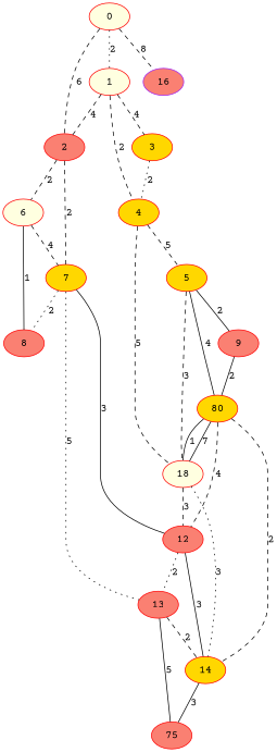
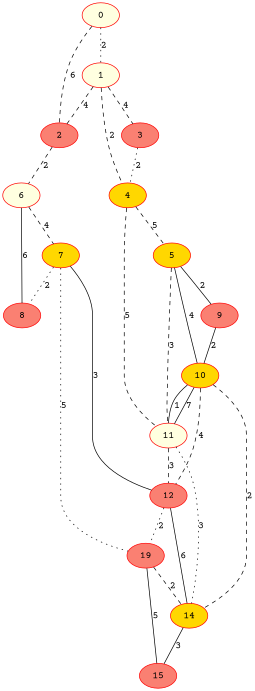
  graph {
    fontname="Courier Prime"
    node [color=red fillcolor=salmon fontname="Courier Prime" style=filled weight=1]
    edge [fontname="Courier Prime" style=dashed]
    0 [fillcolor=lightyellow]
    1 [fillcolor=lightyellow]
    2
-   16 [color=purple weight=4]
-   3 [fillcolor=gold]
+   3
    4 [fillcolor=gold]
    6 [fillcolor=lightyellow]
    7 [fillcolor=gold]
    5 [fillcolor=gold]
-   11 [fillcolor=lightyellow label=18]
+   11 [fillcolor=lightyellow]
    8
    12
-   13
+   13 [label=19]
    9
-   10 [fillcolor=gold label=80]
+   10 [fillcolor=gold]
    14 [fillcolor=gold]
-   15 [label=75]
+   15
    0 -- 1 [label=2 style=dotted]
    0 -- 2 [label=6]
-   0 -- 16 [label=8]
    1 -- 2 [label=4]
    1 -- 3 [label=4]
    1 -- 4 [label=2]
    2 -- 6 [label=2]
-   2 -- 7 [label=2]
    3 -- 4 [label=2 style=dotted]
    4 -- 5 [label=5]
    4 -- 11 [label=5]
    6 -- 7 [label=4]
-   6 -- 8 [label=1 style=solid]
+   6 -- 8 [label=6 style=solid]
    7 -- 8 [label=2 style=dotted]
    7 -- 12 [label=3 style=solid]
    7 -- 13 [label=5 style=dotted]
    5 -- 11 [label=3]
    5 -- 9 [label=2 style=solid]
    5 -- 10 [label=4 style=solid]
    11 -- 12 [label=3]
    11 -- 14 [label=3 style=dotted]
    12 -- 13 [label=2 style=dotted]
-   12 -- 14 [label=3 style=solid]
+   12 -- 14 [label=6 style=solid]
    13 -- 14 [label=2]
    13 -- 15 [label=5 style=solid]
    9 -- 10 [label=2 style=solid]
    10 -- 11 [label=1 style=solid]
    10 -- 11 [label=7 style=solid]
    10 -- 12 [label=4]
    10 -- 14 [label=2]
    14 -- 15 [label=3 style=solid]
  }
